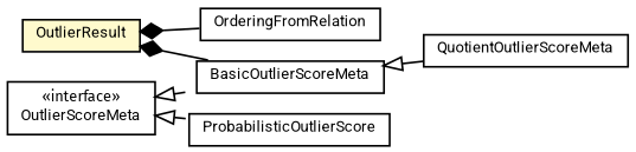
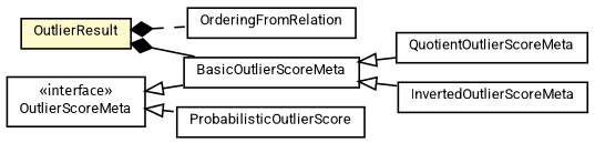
  digraph {
    fontname="Fira Sans"
    nodesep=0.15
    rankdir=LR
    ranksep=0.25
    node [fontcolor=black fontname="Fira Sans" fontsize=8 margin=0 shape=plaintext]
    edge [arrowtail=empty color=black dir=back fontname="Fira Sans" fontsize=7 labelfontname=Roboto labelfontsize=7 weight=6]
    n1 [height=0 label=<<table title="de.lmu.ifi.dbs.elki.result.outlier.OutlierResult" border="0" cellborder="1" cellspacing="0" cellpadding="2" bgcolor="LemonChiffon" href="OutlierResult.html" target="_parent"> 		<tr><td><table border="0" cellspacing="0" cellpadding="1"> 		<tr><td align="center" balign="center"> <font face="Roboto">OutlierResult</font> </td></tr> 		</table></td></tr> 		</table>> width=0]
    n2 [height=0 label=<<table title="de.lmu.ifi.dbs.elki.result.outlier.OrderingFromRelation" border="0" cellborder="1" cellspacing="0" cellpadding="2" href="OrderingFromRelation.html" target="_parent"> 		<tr><td><table border="0" cellspacing="0" cellpadding="1"> 		<tr><td align="center" balign="center"> <font face="Roboto">OrderingFromRelation</font> </td></tr> 		</table></td></tr> 		</table>> width=0]
    n3 [height=0 label=<<table title="de.lmu.ifi.dbs.elki.result.outlier.BasicOutlierScoreMeta" border="0" cellborder="1" cellspacing="0" cellpadding="2" href="BasicOutlierScoreMeta.html" target="_parent"> 		<tr><td><table border="0" cellspacing="0" cellpadding="1"> 		<tr><td align="center" balign="center"> <font face="Roboto">BasicOutlierScoreMeta</font> </td></tr> 		</table></td></tr> 		</table>> width=0]
    n4 [height=0 label=<<table title="de.lmu.ifi.dbs.elki.result.outlier.OutlierScoreMeta" border="0" cellborder="1" cellspacing="0" cellpadding="2" href="OutlierScoreMeta.html" target="_parent"> 		<tr><td><table border="0" cellspacing="0" cellpadding="1"> 		<tr><td align="center" balign="center"> &#171;interface&#187; </td></tr> 		<tr><td align="center" balign="center"> <font face="Roboto">OutlierScoreMeta</font> </td></tr> 		</table></td></tr> 		</table>> width=0]
    n5 [height=0 label=<<table title="de.lmu.ifi.dbs.elki.result.outlier.ProbabilisticOutlierScore" border="0" cellborder="1" cellspacing="0" cellpadding="2" href="ProbabilisticOutlierScore.html" target="_parent"> 		<tr><td><table border="0" cellspacing="0" cellpadding="1"> 		<tr><td align="center" balign="center"> <font face="Roboto">ProbabilisticOutlierScore</font> </td></tr> 		</table></td></tr> 		</table>> width=0]
    n6 [height=0 label=<<table title="de.lmu.ifi.dbs.elki.result.outlier.QuotientOutlierScoreMeta" border="0" cellborder="1" cellspacing="0" cellpadding="2" href="QuotientOutlierScoreMeta.html" target="_parent"> 		<tr><td><table border="0" cellspacing="0" cellpadding="1"> 		<tr><td align="center" balign="center"> <font face="Roboto">QuotientOutlierScoreMeta</font> </td></tr> 		</table></td></tr> 		</table>> width=0]
-   n1 -> n2 [arrowhead=none arrowtail=diamond]
+   n7 [height=0 label=<<table title="de.lmu.ifi.dbs.elki.result.outlier.InvertedOutlierScoreMeta" border="0" cellborder="1" cellspacing="0" cellpadding="2" href="InvertedOutlierScoreMeta.html" target="_parent"> 		<tr><td><table border="0" cellspacing="0" cellpadding="1"> 		<tr><td align="center" balign="center"> <font face="Roboto">InvertedOutlierScoreMeta</font> </td></tr> 		</table></td></tr> 		</table>> width=0]
+   n1 -> n2 [arrowhead=none arrowtail=diamond style=dashed]
    n1 -> n3 [arrowhead=none arrowtail=diamond]
    n3 -> n6 [weight=10]
-   n4 -> n3 [style=dashed weight=9]
+   n3 -> n7 [weight=10]
+   n4 -> n3 [style=solid weight=9]
    n4 -> n5 [style=dashed weight=9]
  }
